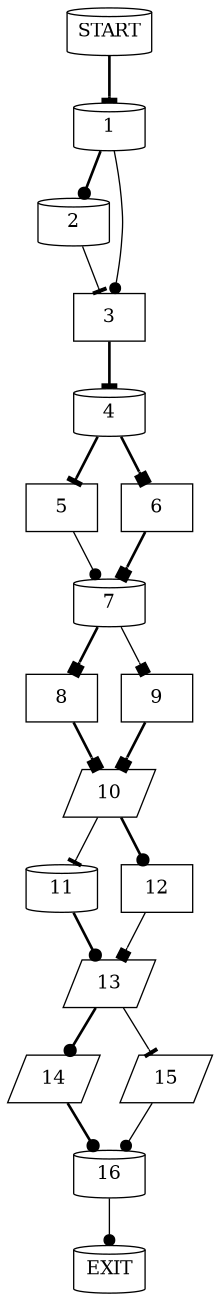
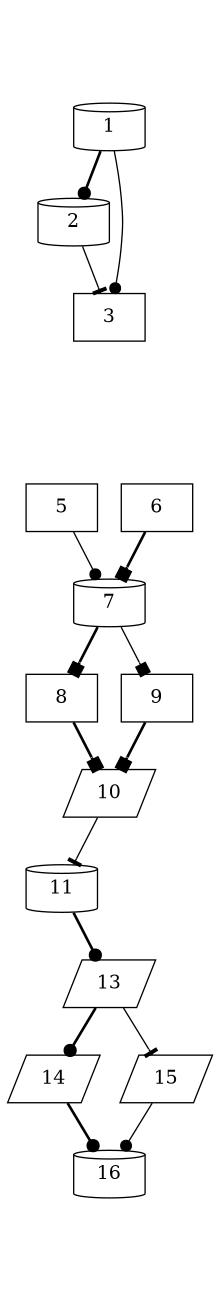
  digraph {
    node [shape=cylinder]
    edge [arrowhead=dot style=bold]
-   n1 [label=START]
    1
    2
    3 [shape=box]
-   n5 [label=EXIT]
-   4
    5 [shape=box]
    6 [shape=box]
    7
    8 [shape=box]
    9 [shape=box]
    10 [shape=parallelogram]
    11
-   12 [shape=box]
    13 [shape=parallelogram]
    14 [shape=parallelogram]
    15 [shape=parallelogram]
    16
-   n1 -> 1 [arrowhead=tee]
    1 -> 2
    1 -> 3 [style=solid]
    2 -> 3 [arrowhead=tee style=solid]
-   3 -> 4 [arrowhead=tee]
-   4 -> 5 [arrowhead=tee]
-   4 -> 6 [arrowhead=box]
    5 -> 7 [style=solid]
    6 -> 7 [arrowhead=box]
    7 -> 8 [arrowhead=box]
    7 -> 9 [arrowhead=box style=solid]
    8 -> 10 [arrowhead=box]
    9 -> 10 [arrowhead=box]
    10 -> 11 [arrowhead=tee style=solid]
-   10 -> 12
    11 -> 13
-   12 -> 13 [arrowhead=box style=solid]
    13 -> 14
    13 -> 15 [arrowhead=tee style=solid]
    14 -> 16
    15 -> 16 [style=solid]
-   16 -> n5 [style=solid]
  }
